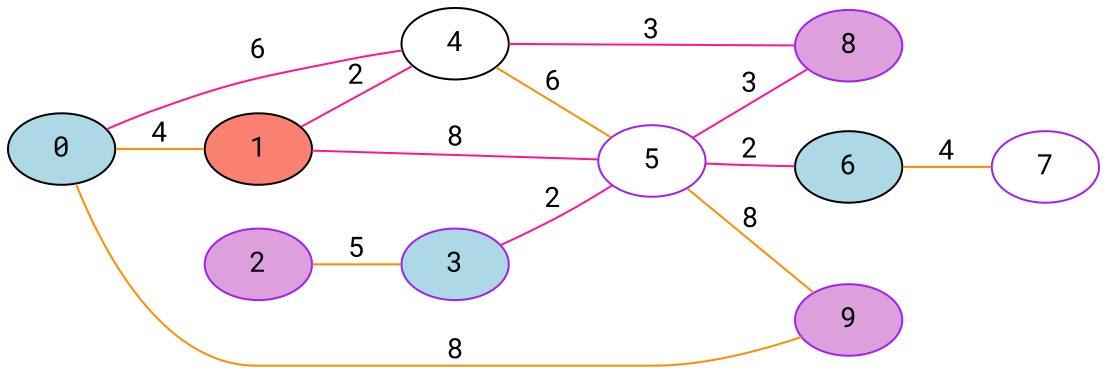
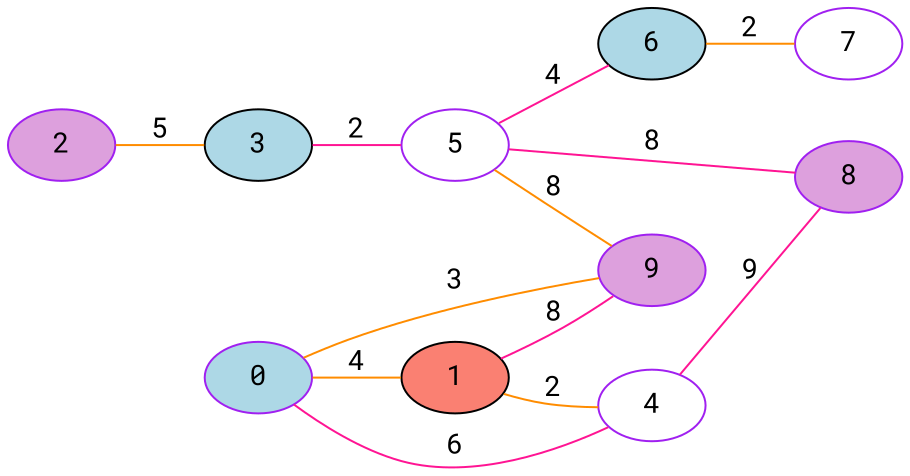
  graph {
    fontname="Roboto Mono"
    rankdir=LR
    node [color=purple fillcolor=lightblue fontname="Roboto Mono" style=filled weight=1]
    edge [color=darkorange fontname="Roboto Mono"]
-   0 [color=black]
+   0
    1 [color=black fillcolor=salmon]
-   4 [color=black fillcolor=white weight=2]
+   4 [fillcolor=white weight=2]
    9 [fillcolor=plum weight=4]
    5 [fillcolor=white]
    8 [fillcolor=plum]
    2 [fillcolor=plum]
-   3
+   3 [color=black]
    6 [color=black]
    7 [fillcolor=white]
    0 -- 1 [label=4]
    0 -- 4 [color=deeppink label=6]
-   0 -- 9 [label=8]
-   1 -- 4 [color=deeppink label=2]
-   1 -- 5 [color=deeppink label=8]
-   4 -- 5 [label=6]
-   4 -- 8 [color=deeppink label=3]
+   0 -- 9 [label=3]
+   1 -- 4 [label=2]
+   1 -- 9 [color=deeppink label=8]
+   4 -- 8 [color=deeppink label=9]
    5 -- 9 [label=8]
-   5 -- 8 [color=deeppink label=3]
-   5 -- 6 [color=deeppink label=2]
+   5 -- 8 [color=deeppink label=8]
+   5 -- 6 [color=deeppink label=4]
    2 -- 3 [label=5]
    3 -- 5 [color=deeppink label=2]
-   6 -- 7 [label=4]
+   6 -- 7 [label=2]
  }
